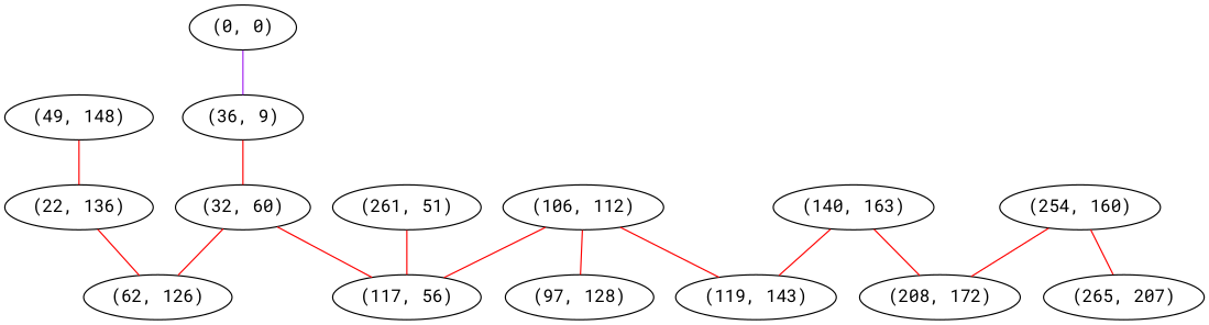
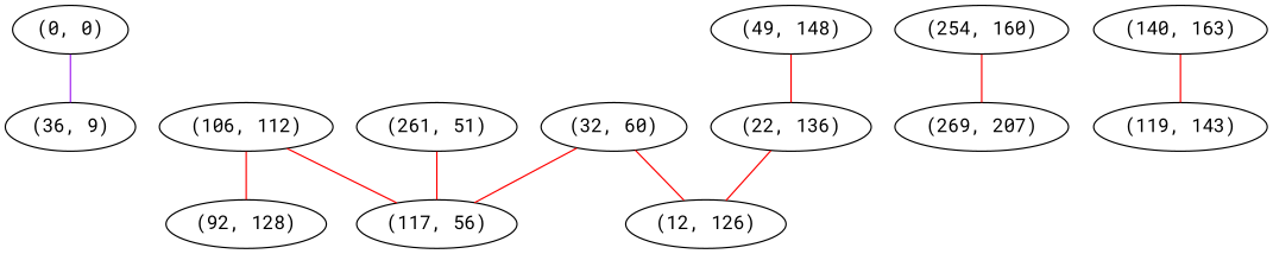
  graph {
    fontname="Roboto Mono"
    node [fontname="Roboto Mono"]
    edge [color=red fontname="Roboto Mono" weight=1]
    "(0, 0)"
    "(36, 9)"
    "(32, 60)"
    "(117, 56)"
-   "(12, 126)" [label="(62, 126)"]
+   "(12, 126)"
    "(254, 160)"
-   "(269, 207)" [label="(265, 207)"]
-   "(208, 172)"
+   "(269, 207)"
    "(140, 163)"
    "(119, 143)"
    "(106, 112)"
-   "(92, 128)" [label="(97, 128)"]
+   "(92, 128)"
    "(49, 148)"
    "(22, 136)"
    "(261, 51)"
    "(0, 0)" -- "(36, 9)" [color=purple weight=4]
-   "(36, 9)" -- "(32, 60)"
    "(32, 60)" -- "(117, 56)"
    "(32, 60)" -- "(12, 126)"
    "(254, 160)" -- "(269, 207)"
-   "(254, 160)" -- "(208, 172)"
-   "(140, 163)" -- "(208, 172)"
    "(140, 163)" -- "(119, 143)"
    "(106, 112)" -- "(117, 56)"
-   "(106, 112)" -- "(119, 143)"
    "(106, 112)" -- "(92, 128)"
    "(49, 148)" -- "(22, 136)"
    "(22, 136)" -- "(12, 126)"
    "(261, 51)" -- "(117, 56)"
  }
